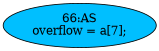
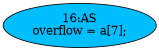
  strict digraph {
-   n1 [ast="<pyverilog.vparser.ast.Assign object at 0x7f1f1c6b1750>" def_var="['overflow']" fillcolor=deepskyblue label="66:AS\noverflow = a[7];" statements="[]" style=filled typ=Assign use_var="['a']"]
+   n1 [ast="<pyverilog.vparser.ast.Assign object at 0x7f1f1c6b1750>" def_var="['overflow']" fillcolor=deepskyblue label="16:AS\noverflow = a[7];" statements="[]" style=filled typ=Assign use_var="['a']"]
  }
